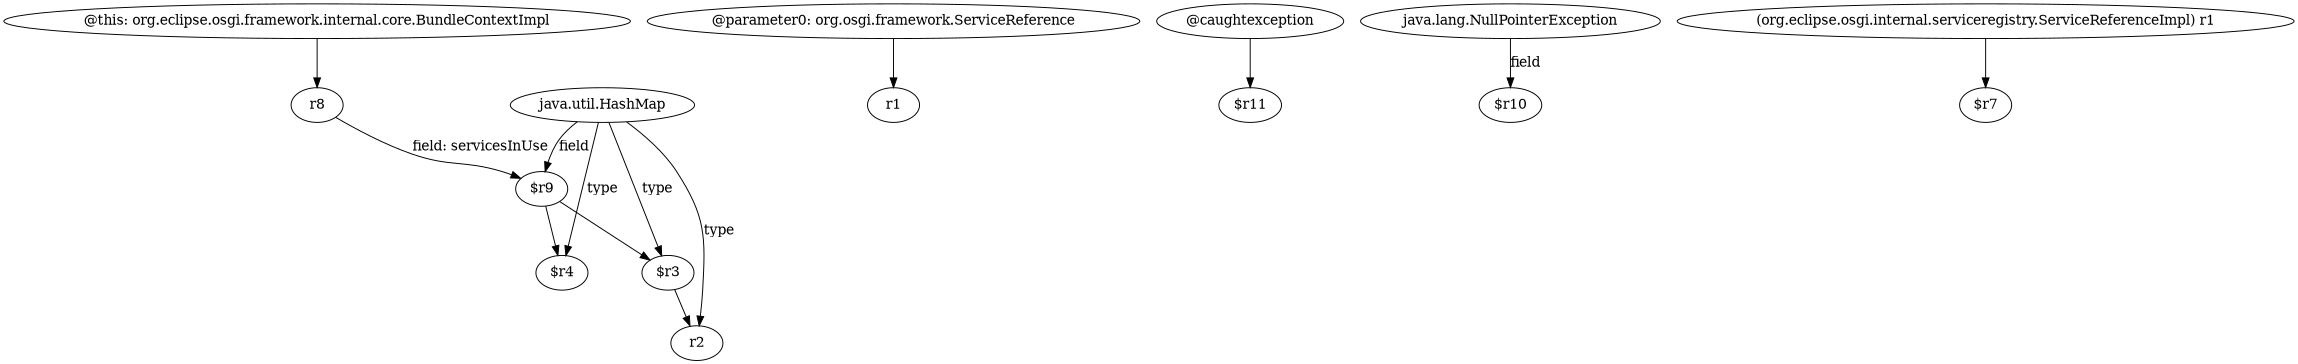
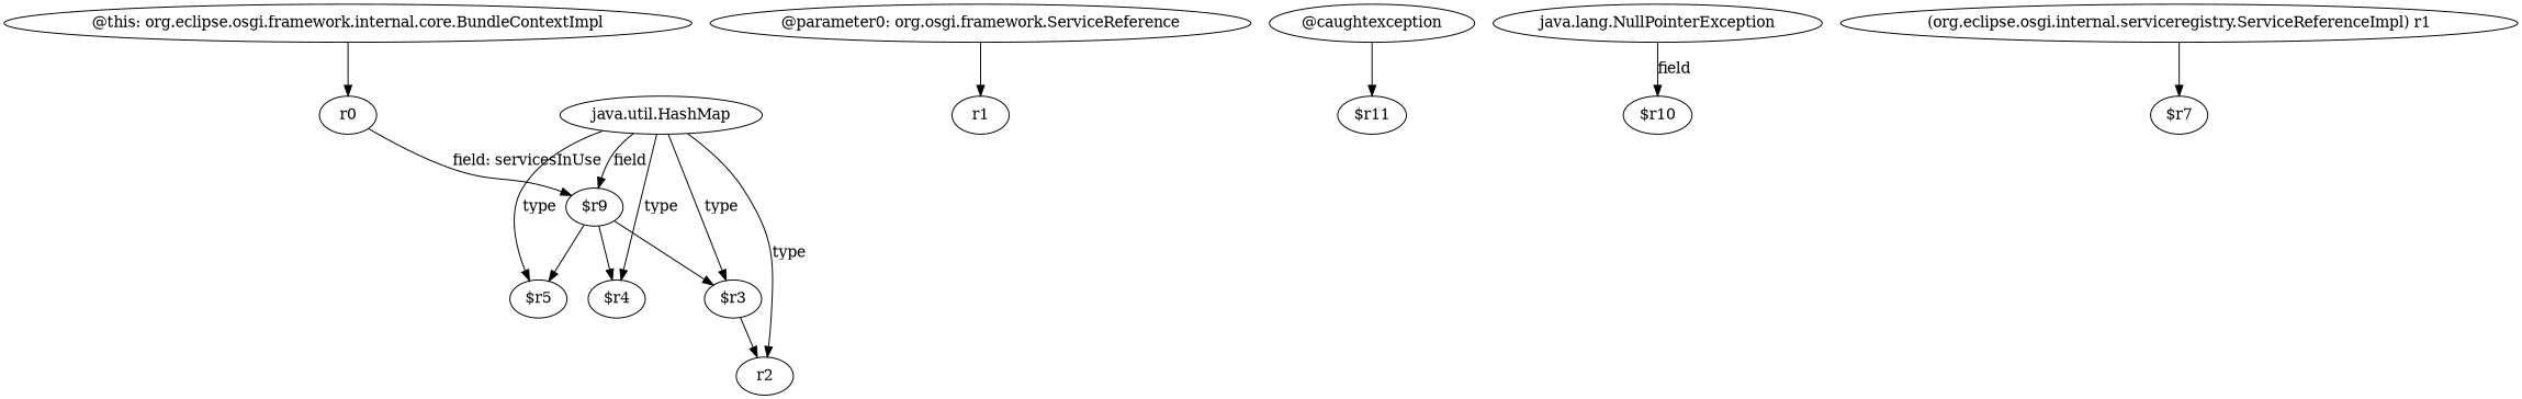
  digraph {
    n1 [label="$r9"]
    n2 [label="$r4"]
+   n3 [label="$r5"]
    n4 [label="$r3"]
    n5 [label=r2]
    n6 [label="java.util.HashMap"]
    n7 [label="@parameter0: org.osgi.framework.ServiceReference"]
    n8 [label=r1]
    n9 [label="@caughtexception"]
    n10 [label="$r11"]
-   n11 [label=r8]
+   n11 [label=r0]
    n12 [label="java.lang.NullPointerException"]
    n13 [label="$r10"]
    n14 [label="(org.eclipse.osgi.internal.serviceregistry.ServiceReferenceImpl) r1"]
    n15 [label="$r7"]
    n16 [label="@this: org.eclipse.osgi.framework.internal.core.BundleContextImpl"]
    n1 -> n2
+   n1 -> n3
    n1 -> n4
    n4 -> n5
    n6 -> n1 [label=field]
    n6 -> n2 [label=type]
+   n6 -> n3 [label=type]
    n6 -> n4 [label=type]
    n6 -> n5 [label=type]
    n7 -> n8
    n9 -> n10
    n11 -> n1 [label="field: servicesInUse"]
    n12 -> n13 [label=field]
    n14 -> n15
    n16 -> n11
  }
